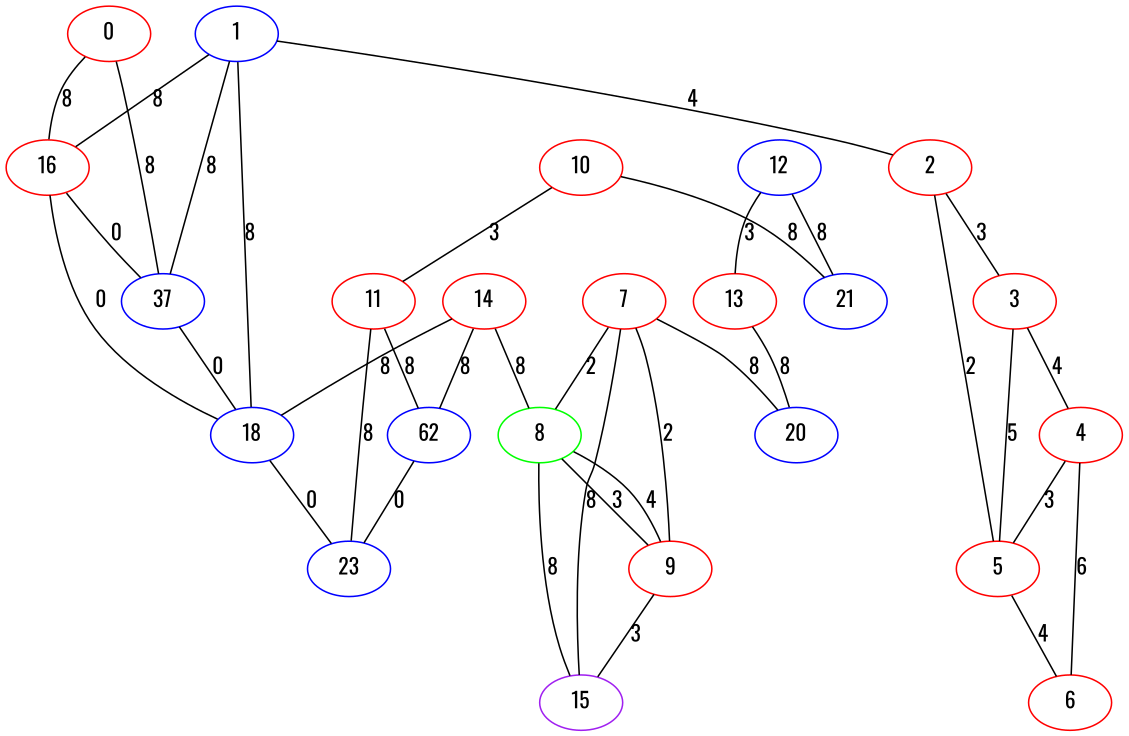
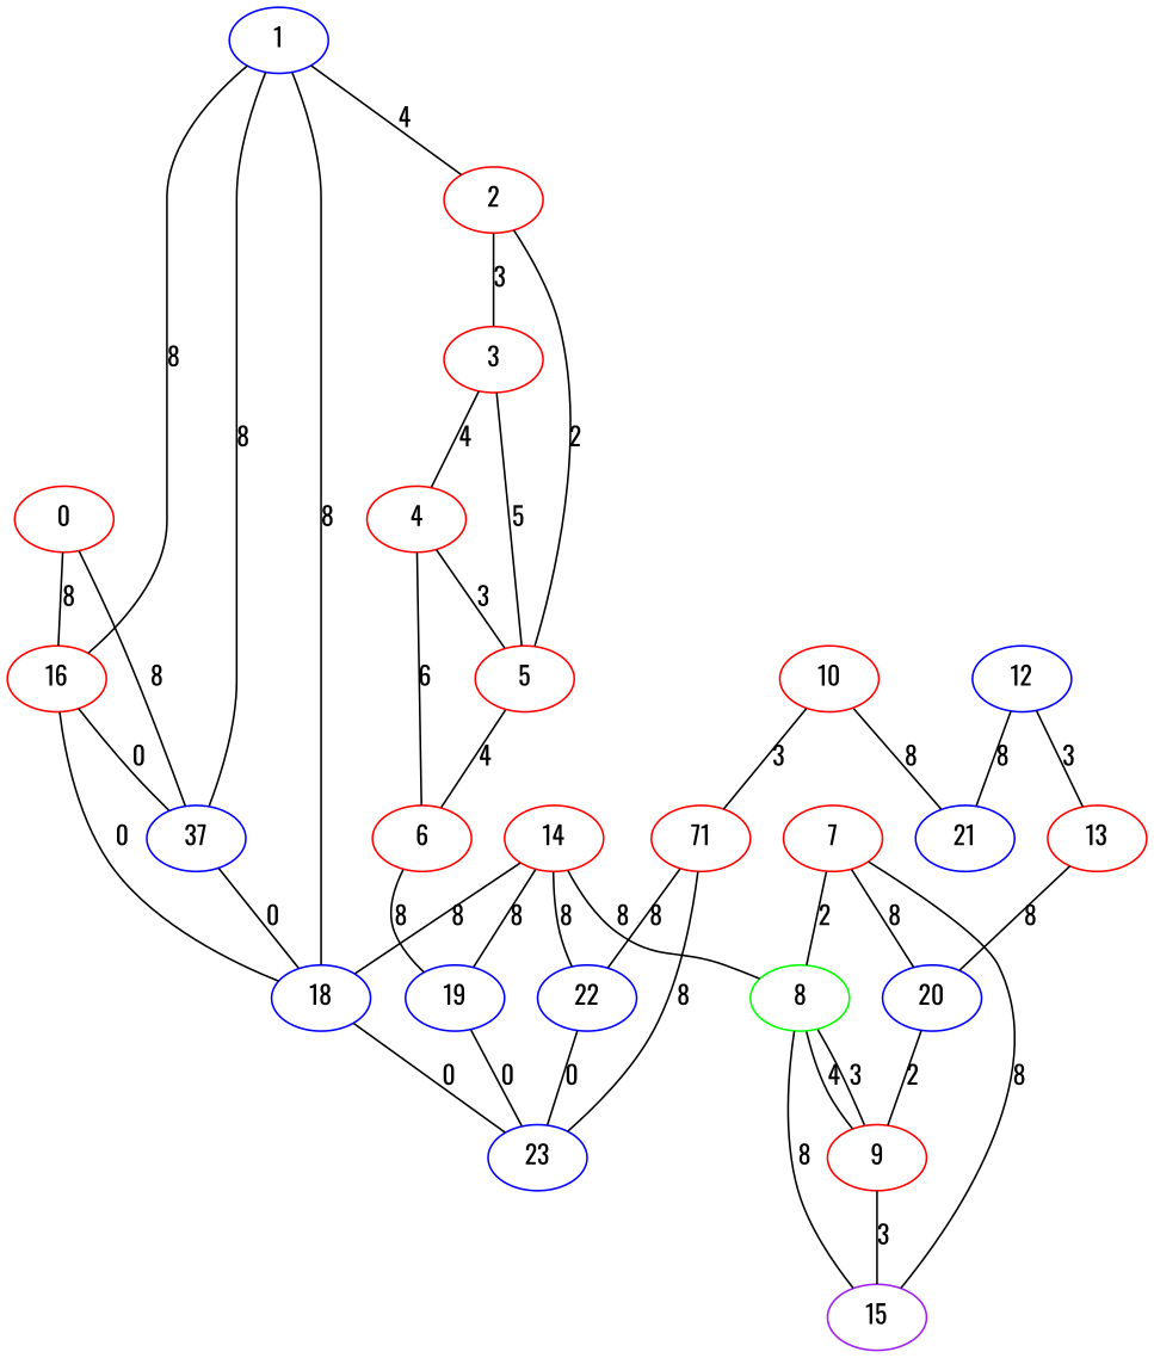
  graph {
    fontname=Oswald
    node [color=red fontname=Oswald weight=1]
    edge [fontname=Oswald]
    16 [weight=3]
    0
    n3 [color=blue label=37 weight=3]
    18 [color=blue weight=3]
    1 [color=blue]
    2
    3
    5
    23 [color=blue weight=3]
    4
    6
+   19 [color=blue weight=3]
    8 [color=green weight=2]
    7
    9
    15 [color=purple weight=4]
    20 [color=blue weight=3]
    10
-   11
+   11 [label=71]
    21 [color=blue weight=3]
-   22 [color=blue weight=3 label=62]
+   22 [color=blue weight=3]
    12 [color=blue]
    13
    14
    16 -- n3 [label=0]
    16 -- 18 [label=0]
    0 -- 16 [label=8]
    0 -- n3 [label=8]
    n3 -- 18 [label=0]
    18 -- 23 [label=0]
    1 -- 16 [label=8]
    1 -- n3 [label=8]
    1 -- 18 [label=8]
    1 -- 2 [label=4]
    2 -- 3 [label=3]
    2 -- 5 [label=2]
    3 -- 5 [label=5]
    3 -- 4 [label=4]
    5 -- 6 [label=4]
    4 -- 5 [label=3]
    4 -- 6 [label=6]
+   6 -- 19 [label=8]
+   19 -- 23 [label=0]
    8 -- 9 [label=3]
    8 -- 9 [label=4]
    8 -- 15 [label=8]
    7 -- 8 [label=2]
-   7 -- 9 [label=2]
+   20 -- 9 [label=2]
    7 -- 15 [label=8]
    7 -- 20 [label=8]
    9 -- 15 [label=3]
    10 -- 11 [label=3]
    10 -- 21 [label=8]
    11 -- 23 [label=8]
    11 -- 22 [label=8]
    22 -- 23 [label=0]
    12 -- 21 [label=8]
    12 -- 13 [label=3]
    13 -- 20 [label=8]
    14 -- 18 [label=8]
+   14 -- 19 [label=8]
    14 -- 8 [label=8]
    14 -- 22 [label=8]
  }
